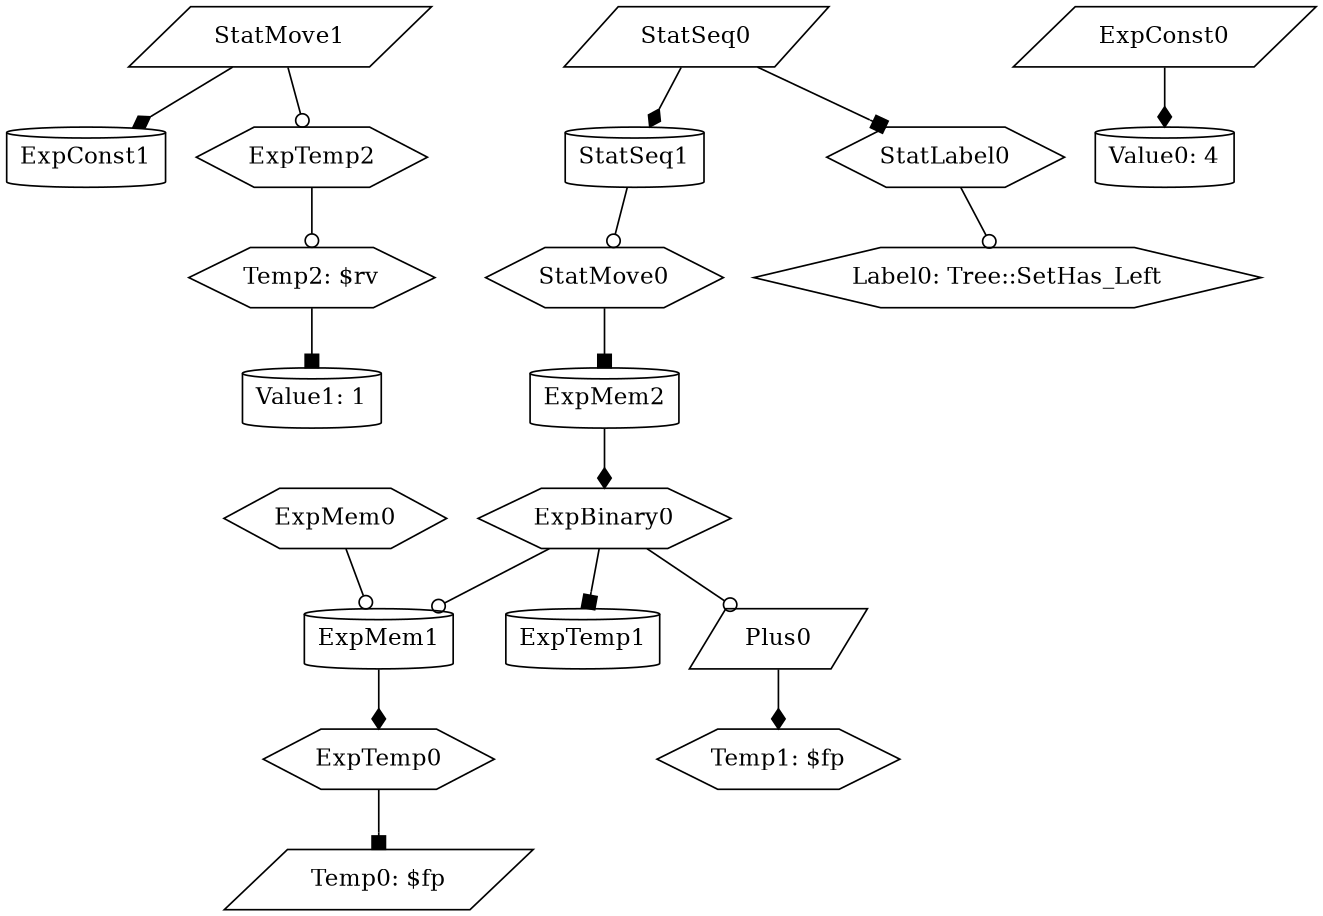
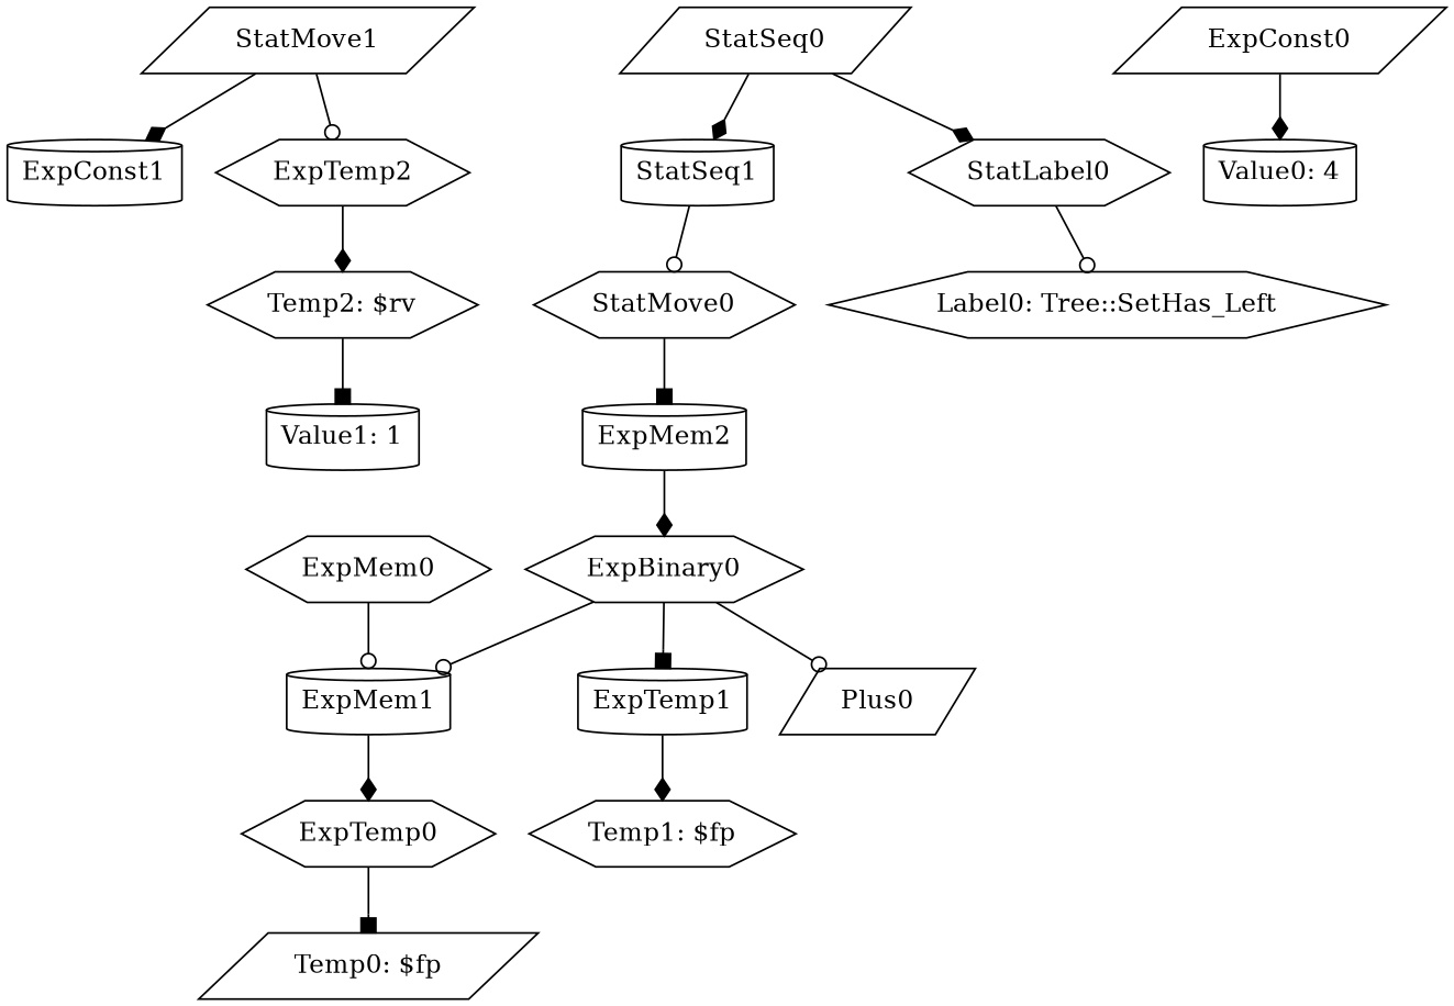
  digraph {
    ordering=out
    node [shape=hexagon]
    edge [arrowhead=diamond]
    ExpConst1 [shape=cylinder]
    "Value1: 1" [shape=cylinder]
    StatMove1 [shape=parallelogram]
    ExpTemp2
    "Temp2: $rv"
    StatSeq1 [shape=cylinder]
    StatMove0
    ExpMem2 [shape=cylinder]
    ExpMem1 [shape=cylinder]
    ExpMem0
    ExpBinary0
    ExpTemp0
    "Temp0: $fp" [shape=parallelogram]
    ExpTemp1 [shape=cylinder]
    Plus0 [shape=parallelogram]
    ExpConst0 [shape=parallelogram]
    "Value0: 4" [shape=cylinder]
    "Temp1: $fp"
    StatSeq0 [shape=parallelogram]
    StatLabel0
    "Label0: Tree::SetHas_Left"
    StatMove1 -> ExpConst1
    StatMove1 -> ExpTemp2 [arrowhead=odot]
-   ExpTemp2 -> "Temp2: $rv" [arrowhead=odot]
+   ExpTemp2 -> "Temp2: $rv"
    "Temp2: $rv" -> "Value1: 1" [arrowhead=box]
    StatSeq1 -> StatMove0 [arrowhead=odot]
    StatMove0 -> ExpMem2 [arrowhead=box]
    ExpMem2 -> ExpBinary0
    ExpMem1 -> ExpTemp0
    ExpMem0 -> ExpMem1 [arrowhead=odot]
    ExpBinary0 -> ExpMem1 [arrowhead=odot]
    ExpBinary0 -> ExpTemp1 [arrowhead=box]
    ExpBinary0 -> Plus0 [arrowhead=odot]
    ExpTemp0 -> "Temp0: $fp" [arrowhead=box]
-   Plus0 -> "Temp1: $fp"
+   ExpTemp1 -> "Temp1: $fp"
    ExpConst0 -> "Value0: 4"
    StatSeq0 -> StatSeq1
-   StatSeq0 -> StatLabel0 [arrowhead=box]
+   StatSeq0 -> StatLabel0
    StatLabel0 -> "Label0: Tree::SetHas_Left" [arrowhead=odot]
  }
